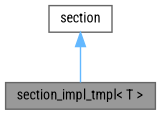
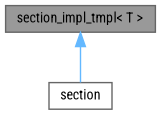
  digraph {
    fontname="Roboto Condensed"
    node [color=gray40 fontname="Roboto Condensed" fontsize=10 shape=box style=filled]
    n1 [fillcolor=grey60 fontcolor=black height=0.2 label="section_impl_tmpl\< T \>" width=0.4]
    n2 [fillcolor=white height=0.2 label=section width=0.4]
-   n2 -> n1 [color=steelblue1 dir=back fontname="Roboto Condensed" fontsize=10 labelfontname=Helvetica labelfontsize=10 style=solid]
+   n1 -> n2 [color=steelblue1 dir=back fontname="Roboto Condensed" fontsize=10 labelfontname=Helvetica labelfontsize=10 style=solid]
  }
